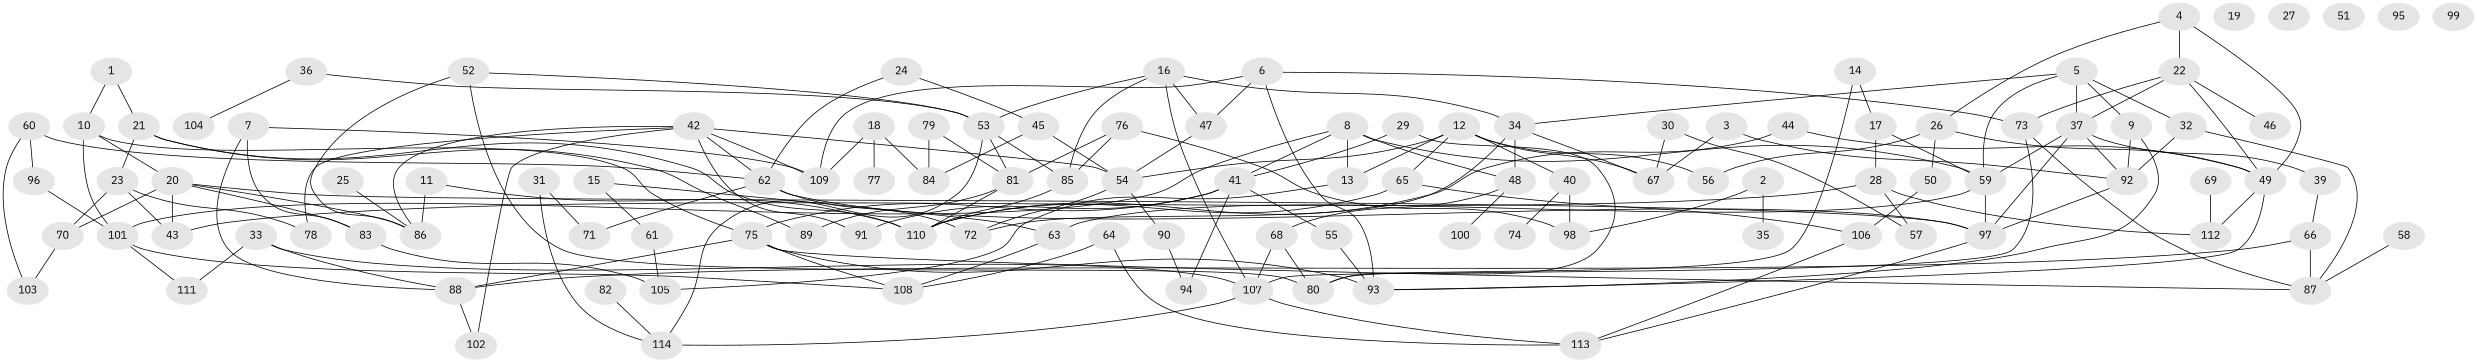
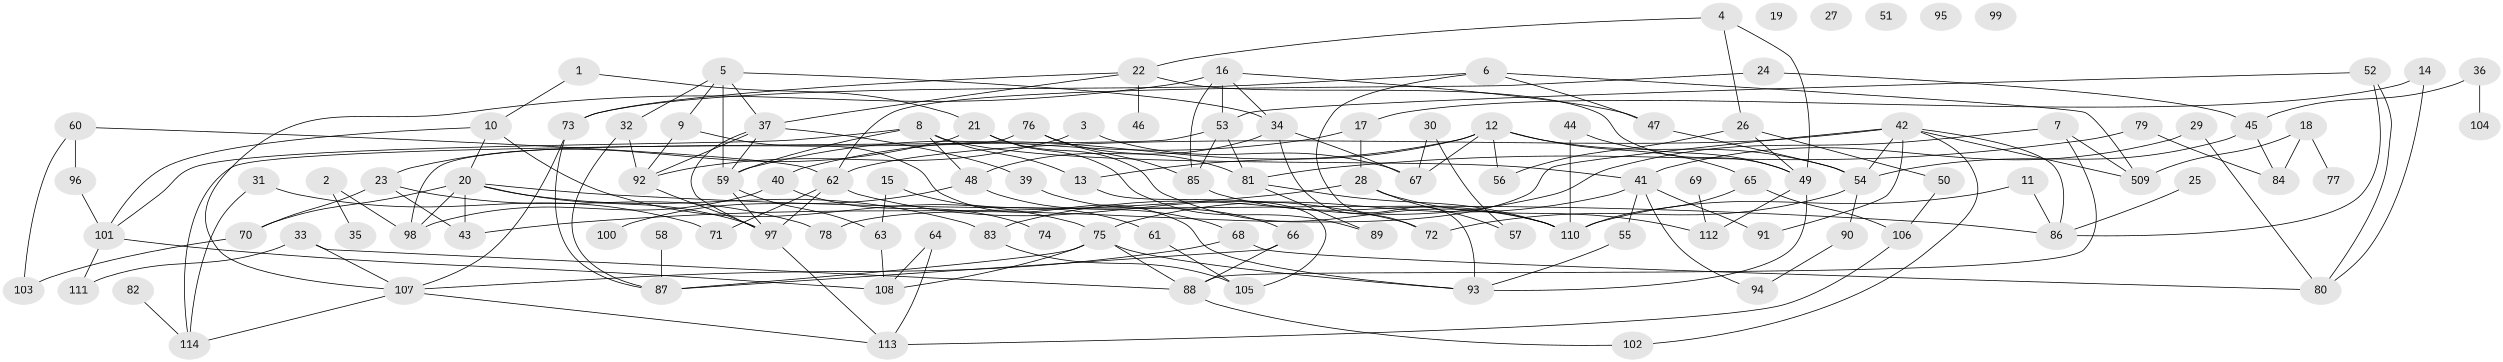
  graph {
    fontname="IBM Plex Sans"
    node [color=gray90 fontname="IBM Plex Sans" style=filled]
    edge [fontname="IBM Plex Sans"]
    1
    10
    21
    101
    20
    75
    110
    23
    89
    2
    35
    98
    3
    67
    92
    97
    4
    22
    26
    49
    37
    73
    46
    56
    50
    93
    112
    5
    9
    32
    34
    59
    87
    48
    72
    39
    63
    6
    47
-   109
+   109 [label=509]
    54
    107
    7
    83
    88
    105
    102
    8
    13
    41
    55
    91
    94
    68
    100
    111
    108
    86
    43
    70
    11
    12
    40
    65
    74
    90
    106
    14
    17
    80
    28
    15
    61
    16
    53
    85
    114
    81
    113
    57
    18
    77
    84
    19
    103
    78
    24
    45
    62
    71
    25
    27
    29
    30
    31
    33
    36
    104
    66
    42
    44
    51
    52
    58
    60
    96
    64
    69
    76
    79
    82
    95
    99
    1 -- 10
    1 -- 21
    10 -- 101
    10 -- 20
    10 -- 75
    21 -- 110
    21 -- 23
    21 -- 89
    101 -- 111
    101 -- 108
+   20 -- 98
    20 -- 97
    20 -- 83
    20 -- 86
    20 -- 43
    20 -- 70
    75 -- 93
    75 -- 87
    75 -- 88
    75 -- 108
    23 -- 43
    23 -- 70
    23 -- 78
    2 -- 35
    2 -- 98
    3 -- 67
    3 -- 92
    92 -- 97
    97 -- 113
    4 -- 22
    4 -- 26
    4 -- 49
    22 -- 49
    22 -- 37
    22 -- 73
    22 -- 46
    26 -- 49
    26 -- 56
    26 -- 50
    49 -- 93
    49 -- 112
    37 -- 92
    37 -- 97
    37 -- 59
    37 -- 39
    73 -- 87
    73 -- 107
    50 -- 106
    5 -- 37
    5 -- 9
    5 -- 32
    5 -- 34
    5 -- 59
    9 -- 92
    9 -- 93
    32 -- 92
    32 -- 87
    34 -- 67
    34 -- 48
    34 -- 72
    59 -- 97
    59 -- 63
    48 -- 68
    48 -- 100
    39 -- 66
    63 -- 108
    6 -- 73
    6 -- 93
    6 -- 47
    6 -- 109
    47 -- 54
    54 -- 72
    54 -- 90
    107 -- 114
    107 -- 113
    7 -- 109
    7 -- 83
    7 -- 88
    83 -- 105
    88 -- 102
    8 -- 101
    8 -- 59
    8 -- 48
    8 -- 13
    8 -- 41
    13 -- 105
    41 -- 75
    41 -- 55
    41 -- 91
    41 -- 94
    55 -- 93
    68 -- 107
    68 -- 80
    70 -- 103
    11 -- 110
    11 -- 86
    12 -- 67
    12 -- 56
    12 -- 54
    12 -- 13
    12 -- 40
    12 -- 65
    40 -- 98
    40 -- 74
    65 -- 110
    65 -- 106
    90 -- 94
    106 -- 113
    14 -- 17
    14 -- 80
    17 -- 59
    17 -- 28
    28 -- 112
    28 -- 43
    28 -- 57
    15 -- 63
    15 -- 61
    61 -- 105
    16 -- 34
    16 -- 47
    16 -- 107
    16 -- 53
    16 -- 85
    53 -- 85
    53 -- 114
    53 -- 81
    85 -- 110
    81 -- 110
    81 -- 89
    18 -- 109
    18 -- 77
    18 -- 84
    24 -- 45
    24 -- 62
    45 -- 54
    45 -- 84
    62 -- 97
    62 -- 72
    62 -- 71
    25 -- 86
    29 -- 41
    29 -- 80
    30 -- 67
    30 -- 57
    31 -- 114
    31 -- 71
    33 -- 107
    33 -- 88
    33 -- 111
-   36 -- 53
+   36 -- 45
    36 -- 104
    66 -- 87
    66 -- 88
    42 -- 109
    42 -- 54
    42 -- 102
    42 -- 91
    42 -- 86
    42 -- 78
    42 -- 62
    44 -- 110
    44 -- 49
    52 -- 86
    52 -- 80
    52 -- 53
    58 -- 87
    60 -- 103
    60 -- 62
    60 -- 96
    96 -- 101
    64 -- 108
    64 -- 113
    69 -- 112
    76 -- 98
    76 -- 85
    76 -- 81
    79 -- 81
    79 -- 84
    82 -- 114
  }
